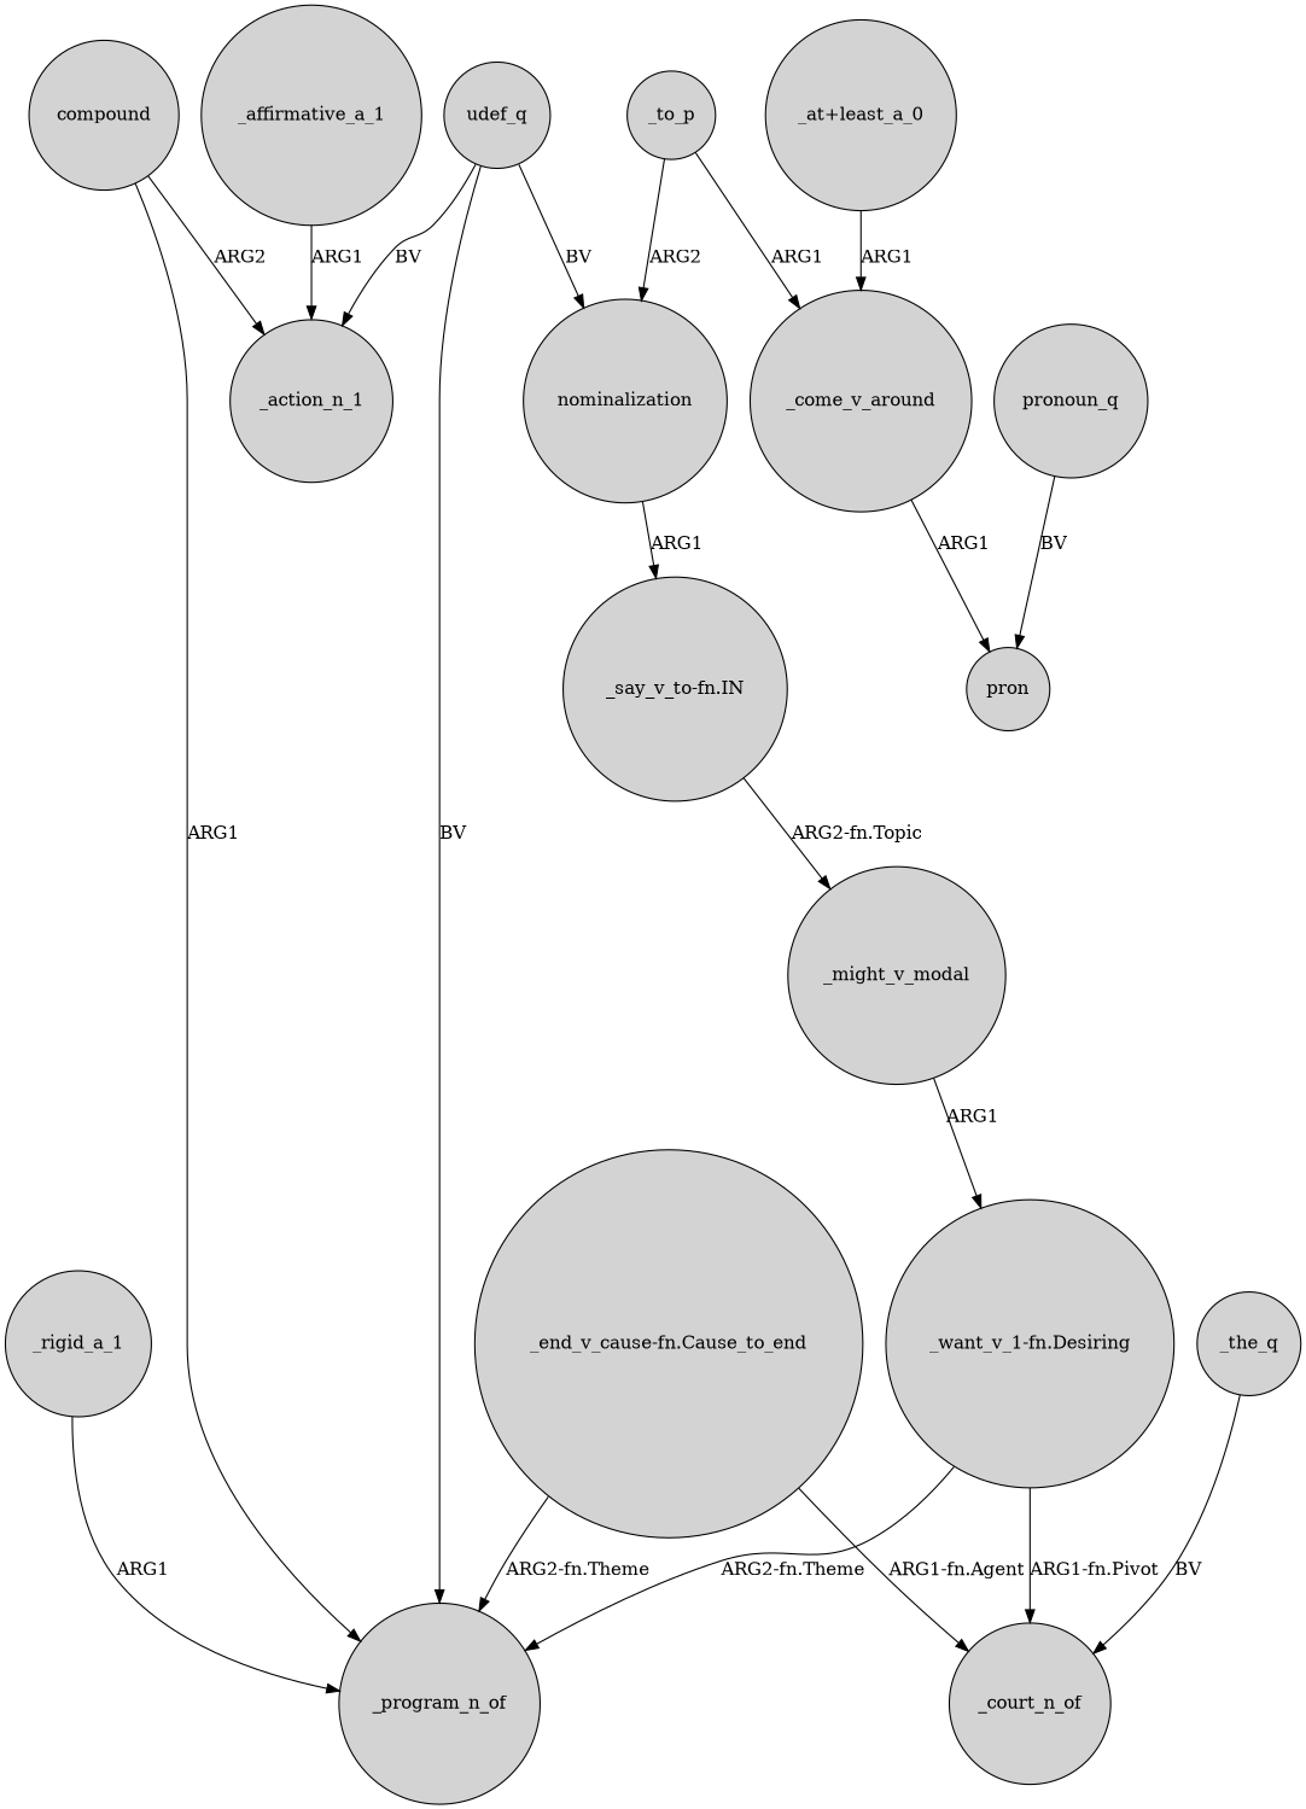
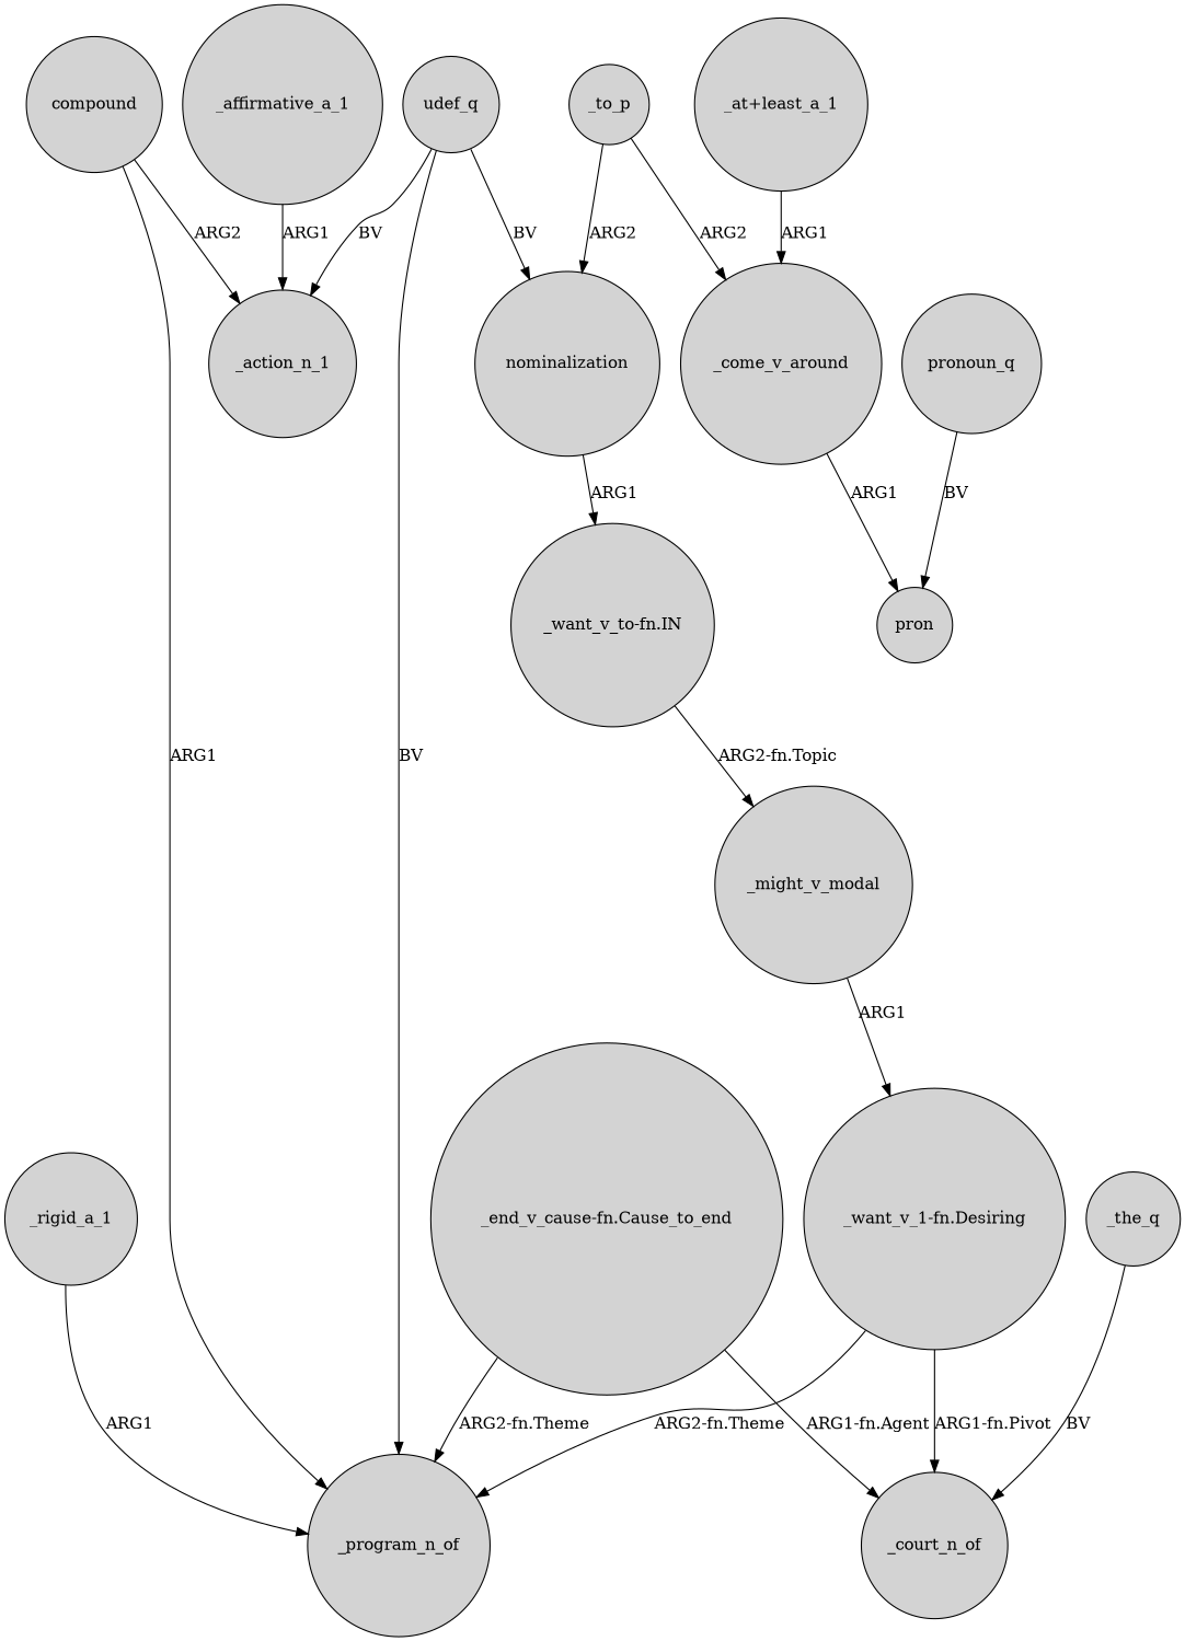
  digraph {
    node [shape=circle style=filled]
    "_want_v_1-fn.Desiring"
    _court_n_of
    _program_n_of
    "_end_v_cause-fn.Cause_to_end"
    _come_v_around
    pron
    compound
    _action_n_1
    _the_q
-   "_at+least_a_1" [label="_at+least_a_0"]
+   "_at+least_a_1"
    _affirmative_a_1
    udef_q
    nominalization
-   "_say_v_to-fn.IN"
+   "_say_v_to-fn.IN" [label="_want_v_to-fn.IN"]
    _to_p
    pronoun_q
    _might_v_modal
    _rigid_a_1
    "_want_v_1-fn.Desiring" -> _court_n_of [label="ARG1-fn.Pivot"]
    "_want_v_1-fn.Desiring" -> _program_n_of [label="ARG2-fn.Theme"]
    "_end_v_cause-fn.Cause_to_end" -> _court_n_of [label="ARG1-fn.Agent"]
    "_end_v_cause-fn.Cause_to_end" -> _program_n_of [label="ARG2-fn.Theme"]
    _come_v_around -> pron [label=ARG1]
    compound -> _program_n_of [label=ARG1]
    compound -> _action_n_1 [label=ARG2]
    _the_q -> _court_n_of [label=BV]
    "_at+least_a_1" -> _come_v_around [label=ARG1]
    _affirmative_a_1 -> _action_n_1 [label=ARG1]
    udef_q -> _program_n_of [label=BV]
    udef_q -> _action_n_1 [label=BV]
    udef_q -> nominalization [label=BV]
    nominalization -> "_say_v_to-fn.IN" [label=ARG1]
    "_say_v_to-fn.IN" -> _might_v_modal [label="ARG2-fn.Topic"]
-   _to_p -> _come_v_around [label=ARG1]
+   _to_p -> _come_v_around [label=ARG2]
    _to_p -> nominalization [label=ARG2]
    pronoun_q -> pron [label=BV]
    _might_v_modal -> "_want_v_1-fn.Desiring" [label=ARG1]
    _rigid_a_1 -> _program_n_of [label=ARG1]
  }
